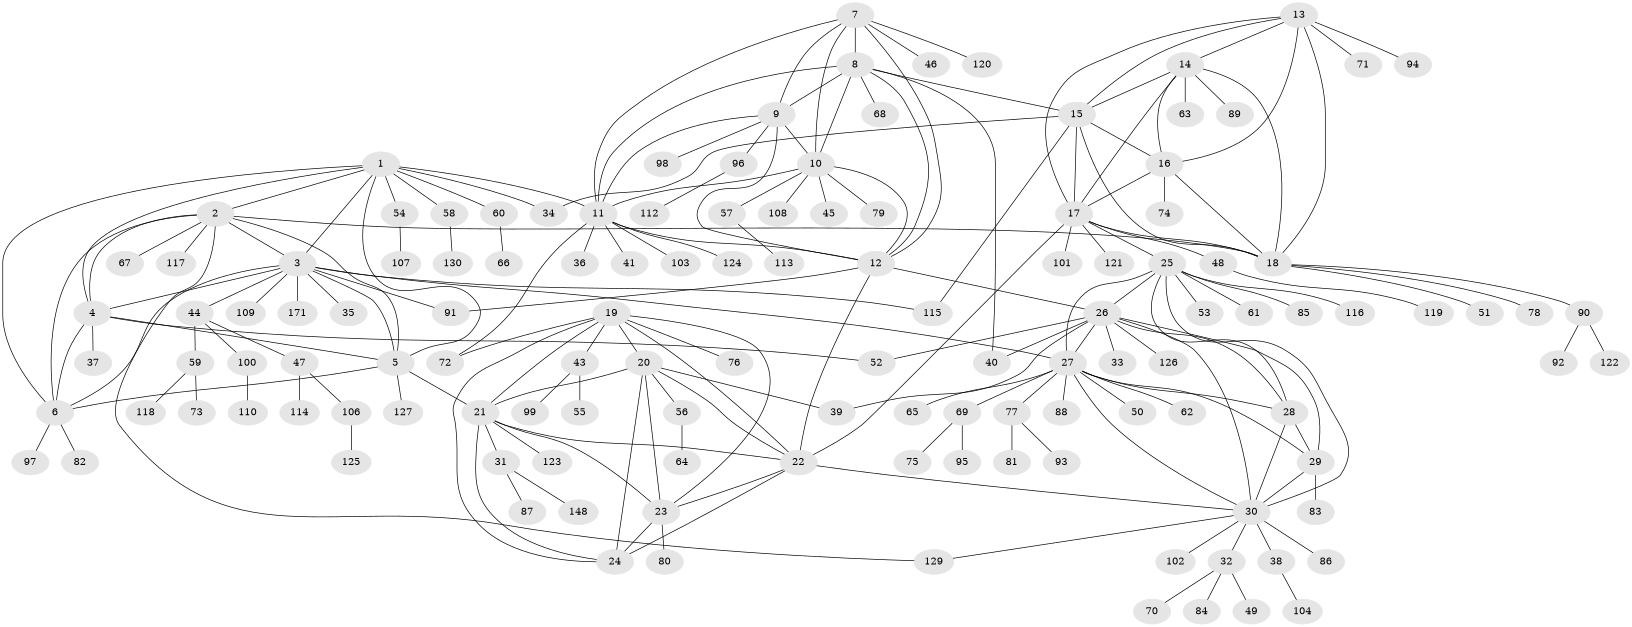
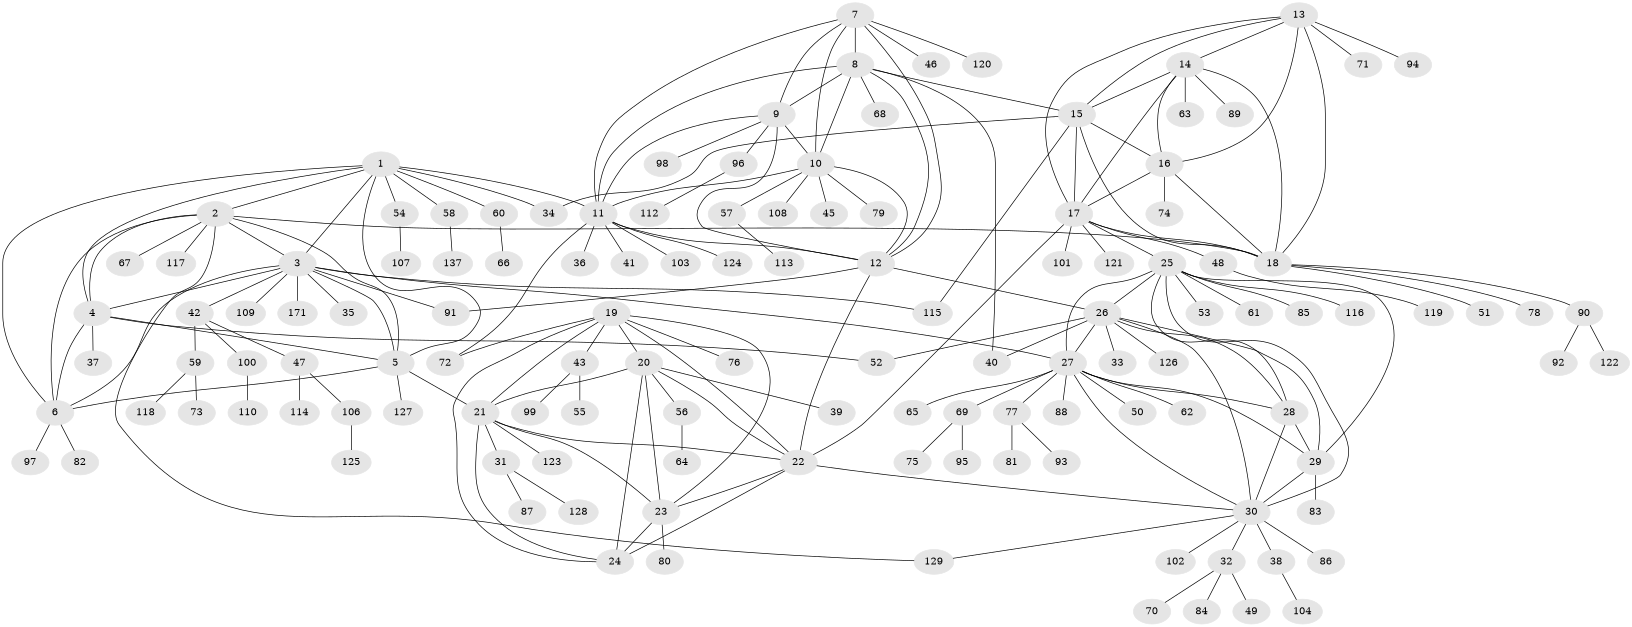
  graph {
    node [color=gray90 style=filled]
    1
    2
    3
    4
    5
    6
    11
    34
    54
    58
    60
    18
    67
    117
    129
    27
    35
-   42 [label=44]
+   42
    91
    109
    n21 [label=171]
    115
    37
    52
    21
    127
    82
    97
    12
    36
    41
    72
    103
    124
    107
-   130
+   130 [label=137]
    66
    51
    78
    90
    30
    28
    29
    50
    62
    65
    69
    77
    88
    47
    59
    100
    22
    23
    24
    31
    123
    7
    8
    9
    10
    46
    120
    15
    40
    68
    96
    98
    45
    57
    79
    108
    26
    16
    17
    112
    113
    39
    33
    126
    13
    14
    71
    94
    63
    89
    74
    25
    48
    101
    121
    53
    61
    85
    116
    119
    92
    122
    19
    20
    43
    76
    56
    80
    55
    99
    64
    87
-   128 [label=148]
+   128
    32
    38
    86
    102
    83
    75
    95
    81
    93
    49
    70
    84
    104
    106
    114
    73
    118
    110
    125
    1 -- 2
    1 -- 3
    1 -- 4
    1 -- 5
    1 -- 6
    1 -- 11
    1 -- 34
    1 -- 54
    1 -- 58
    1 -- 60
    2 -- 3
    2 -- 4
    2 -- 5
    2 -- 6
    2 -- 18
    2 -- 67
    2 -- 117
    2 -- 129
    3 -- 4
    3 -- 5
    3 -- 6
    3 -- 27
    3 -- 35
    3 -- 42
    3 -- 91
    3 -- 109
    3 -- n21
    3 -- 115
    4 -- 5
    4 -- 6
    4 -- 37
    4 -- 52
    5 -- 6
    5 -- 21
    5 -- 127
    6 -- 82
    6 -- 97
    11 -- 12
    11 -- 36
    11 -- 41
    11 -- 72
    11 -- 103
    11 -- 124
    54 -- 107
    58 -- 130
    60 -- 66
    18 -- 51
    18 -- 78
    18 -- 90
    27 -- 30
    27 -- 28
    27 -- 29
    27 -- 50
    27 -- 62
    27 -- 65
    27 -- 69
    27 -- 77
    27 -- 88
    42 -- 47
    42 -- 59
    42 -- 100
    21 -- 22
    21 -- 23
    21 -- 24
    21 -- 31
    21 -- 123
    12 -- 91
    12 -- 22
    12 -- 26
    90 -- 92
    90 -- 122
    30 -- 129
    30 -- 32
    30 -- 38
    30 -- 86
    30 -- 102
    28 -- 30
    28 -- 29
    29 -- 30
    29 -- 83
    69 -- 75
    69 -- 95
    77 -- 81
    77 -- 93
    47 -- 106
    47 -- 114
    59 -- 73
    59 -- 118
    100 -- 110
    22 -- 30
    22 -- 23
    22 -- 24
    23 -- 24
    23 -- 80
    31 -- 87
    31 -- 128
    7 -- 11
    7 -- 12
    7 -- 8
    7 -- 9
    7 -- 10
    7 -- 46
    7 -- 120
    8 -- 11
    8 -- 12
    8 -- 9
    8 -- 10
    8 -- 15
    8 -- 40
    8 -- 68
    9 -- 11
    9 -- 12
    9 -- 10
    9 -- 96
    9 -- 98
    10 -- 11
    10 -- 12
    10 -- 45
    10 -- 57
    10 -- 79
    10 -- 108
    15 -- 34
    15 -- 18
    15 -- 115
    15 -- 16
    15 -- 17
    96 -- 112
    57 -- 113
    26 -- 27
    26 -- 52
    26 -- 30
    26 -- 28
    26 -- 29
    26 -- 40
-   26 -- 39
    26 -- 33
    26 -- 126
    16 -- 18
    16 -- 17
    16 -- 74
    17 -- 18
    17 -- 22
    17 -- 25
    17 -- 48
    17 -- 101
    17 -- 121
    13 -- 18
    13 -- 15
    13 -- 16
    13 -- 17
    13 -- 14
    13 -- 71
    13 -- 94
    14 -- 18
    14 -- 15
    14 -- 16
    14 -- 17
    14 -- 63
    14 -- 89
    25 -- 27
    25 -- 30
    25 -- 28
+   25 -- 29
    25 -- 26
    25 -- 53
    25 -- 61
    25 -- 85
    25 -- 116
    48 -- 119
    19 -- 21
    19 -- 72
    19 -- 22
    19 -- 23
    19 -- 24
    19 -- 20
    19 -- 43
    19 -- 76
    20 -- 21
    20 -- 22
    20 -- 23
    20 -- 24
    20 -- 39
    20 -- 56
    43 -- 55
    43 -- 99
    56 -- 64
    32 -- 49
    32 -- 70
    32 -- 84
    38 -- 104
    106 -- 125
  }
